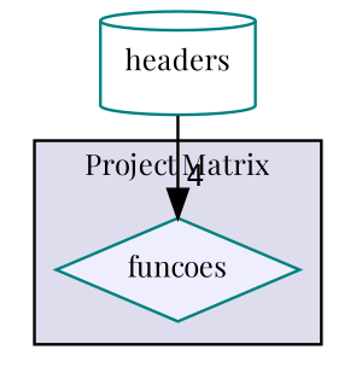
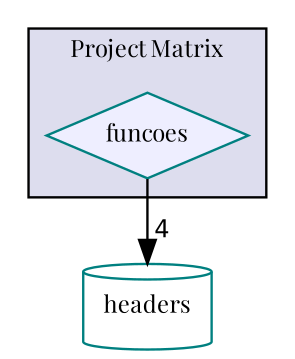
  digraph {
    compound=true
    fontname="Playfair Display"
    node [fontname="Playfair Display" fontsize=10 color=teal]
    n1 [fillcolor="#eeeeff" label=funcoes pencolor=black shape=diamond style=filled]
    n2 [label=headers shape=cylinder]
    subgraph cluster_1 {
      bgcolor="#ddddee"
      fontsize=10
      label="Project Matrix"
      pencolor=black
      n1
    }
-   n2 -> n1 [headlabel=4 labeldistance=1.5 labelfontname=Helvetica labelfontsize=10 fontname="Playfair Display"]
+   n1 -> n2 [headlabel=4 labeldistance=1.5 labelfontname=Helvetica labelfontsize=10 fontname="Playfair Display"]
  }
